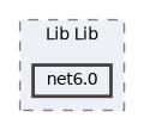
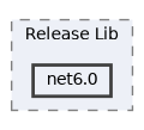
  digraph {
    compound=true
    rankdir=LR
    n1 [color=grey25 fillcolor="#edf0f7" fontname=Helvetica fontsize=10 height=0.2 label="net6.0" shape=box style="filled,bold" width=0.4]
    subgraph cluster_1 {
      bgcolor="#edf0f7"
      fontname=Helvetica
      fontsize=10
-     label="Lib Lib"
+     label="Release Lib"
      pencolor=grey50
      style="filled,dashed"
      n1
    }
  }
